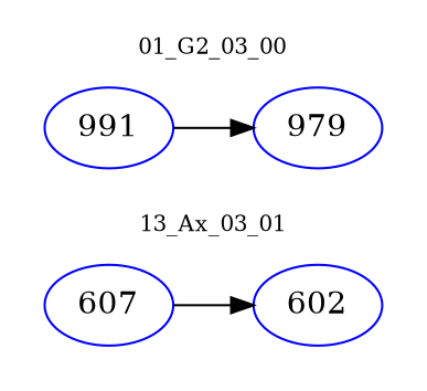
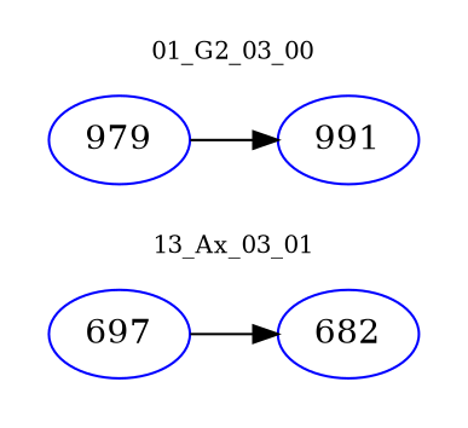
  digraph {
    rankdir=LR
    node [color=blue]
    edge [color=black]
-   n1 [label=607]
-   n2 [label=602]
+   n1 [label=697]
+   n2 [label=682]
    n3 [label=979]
    n4 [label=991]
    subgraph cluster_1 {
      color=white
      fontsize=10
      label="13_Ax_03_01"
      n1
      n2
    }
    subgraph cluster_2 {
      color=white
      fontsize=10
      label="01_G2_03_00"
      n3
      n4
    }
    n1 -> n2
-   n4 -> n3
+   n3 -> n4
  }
